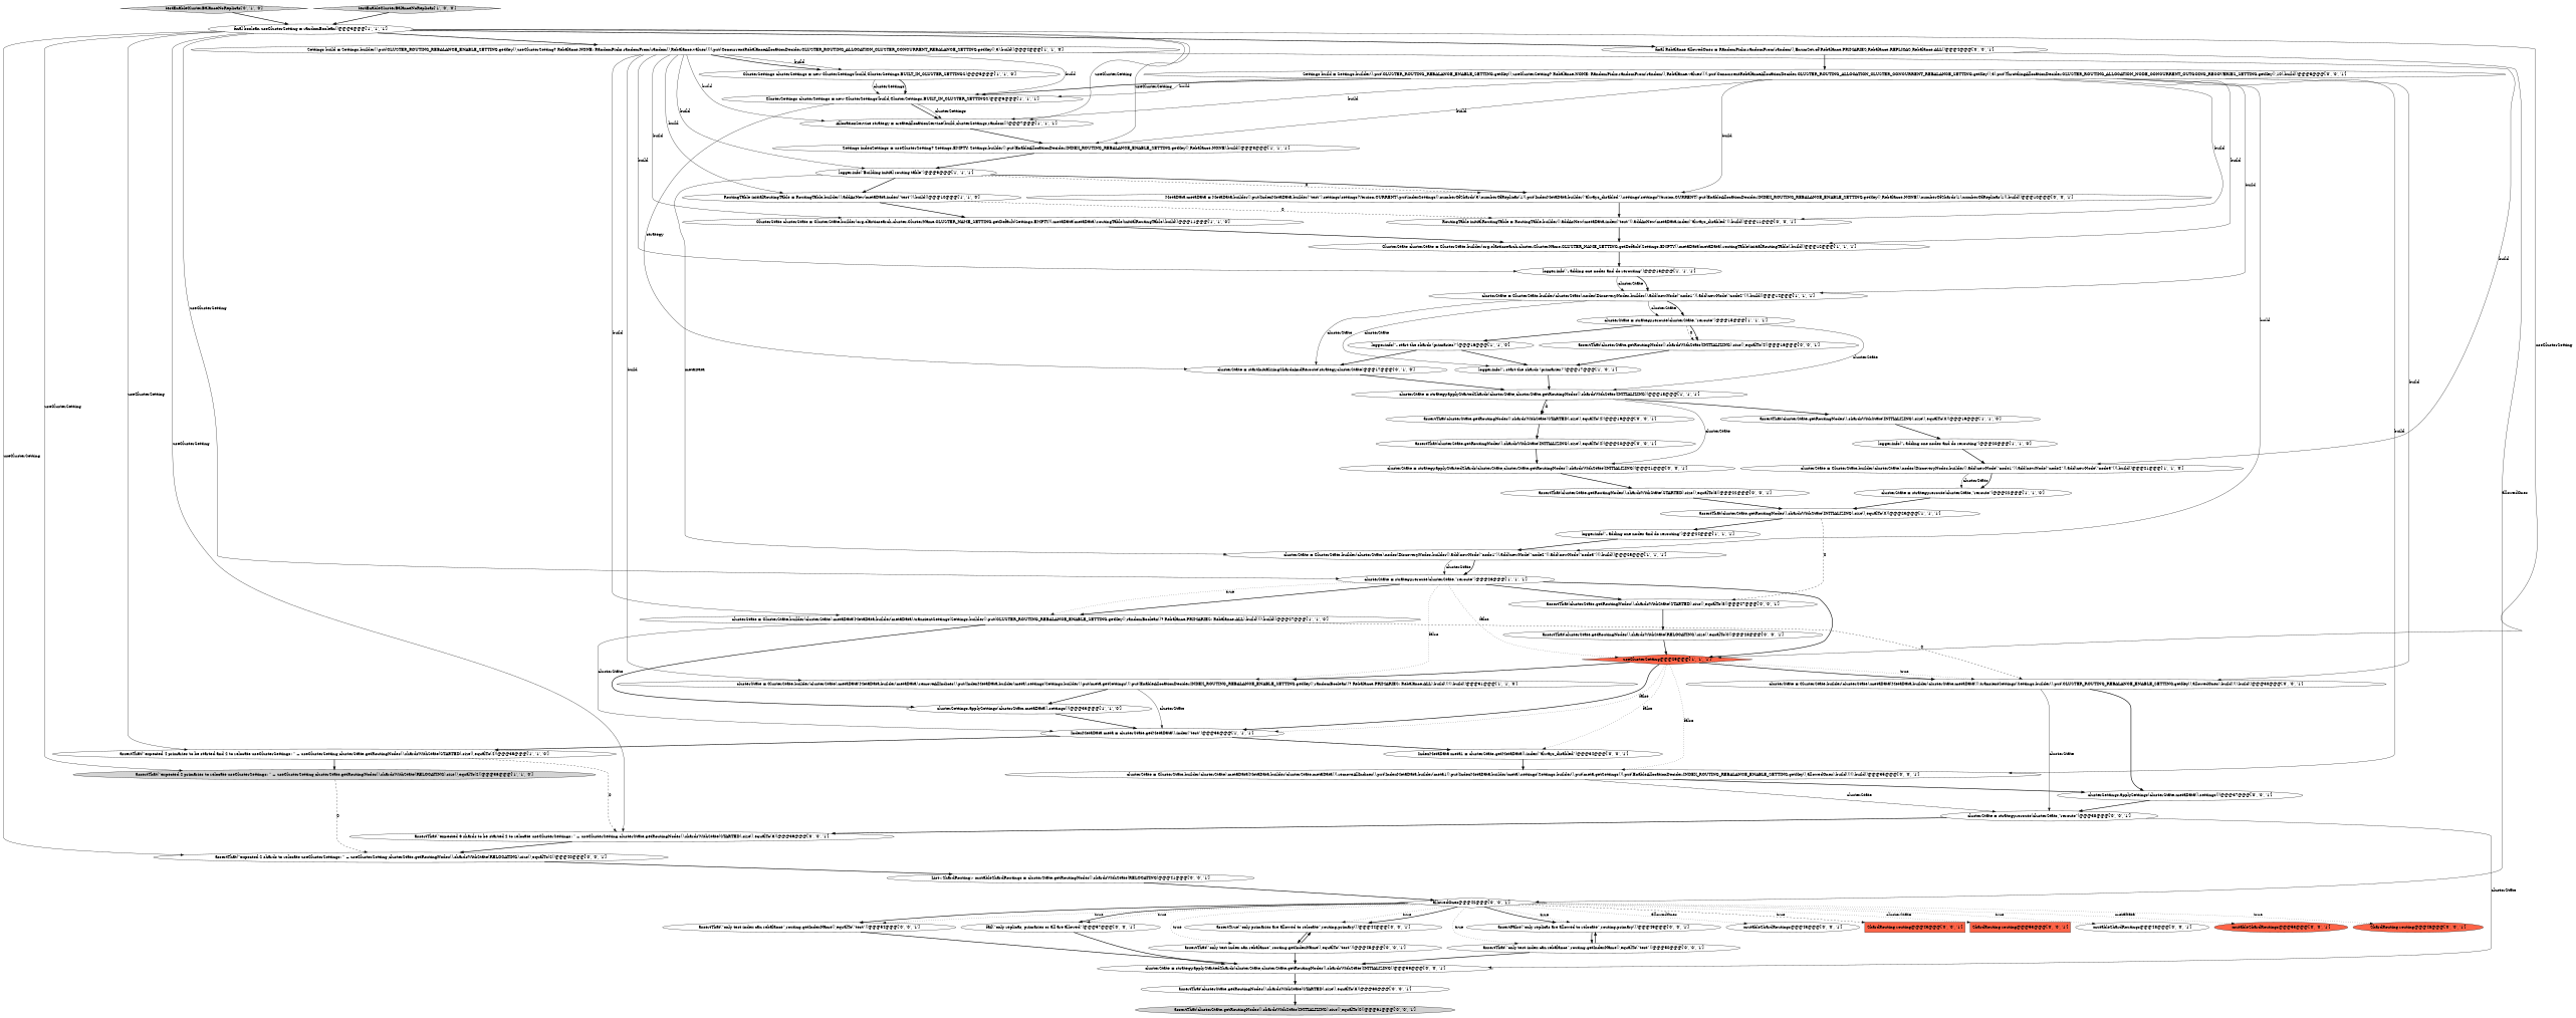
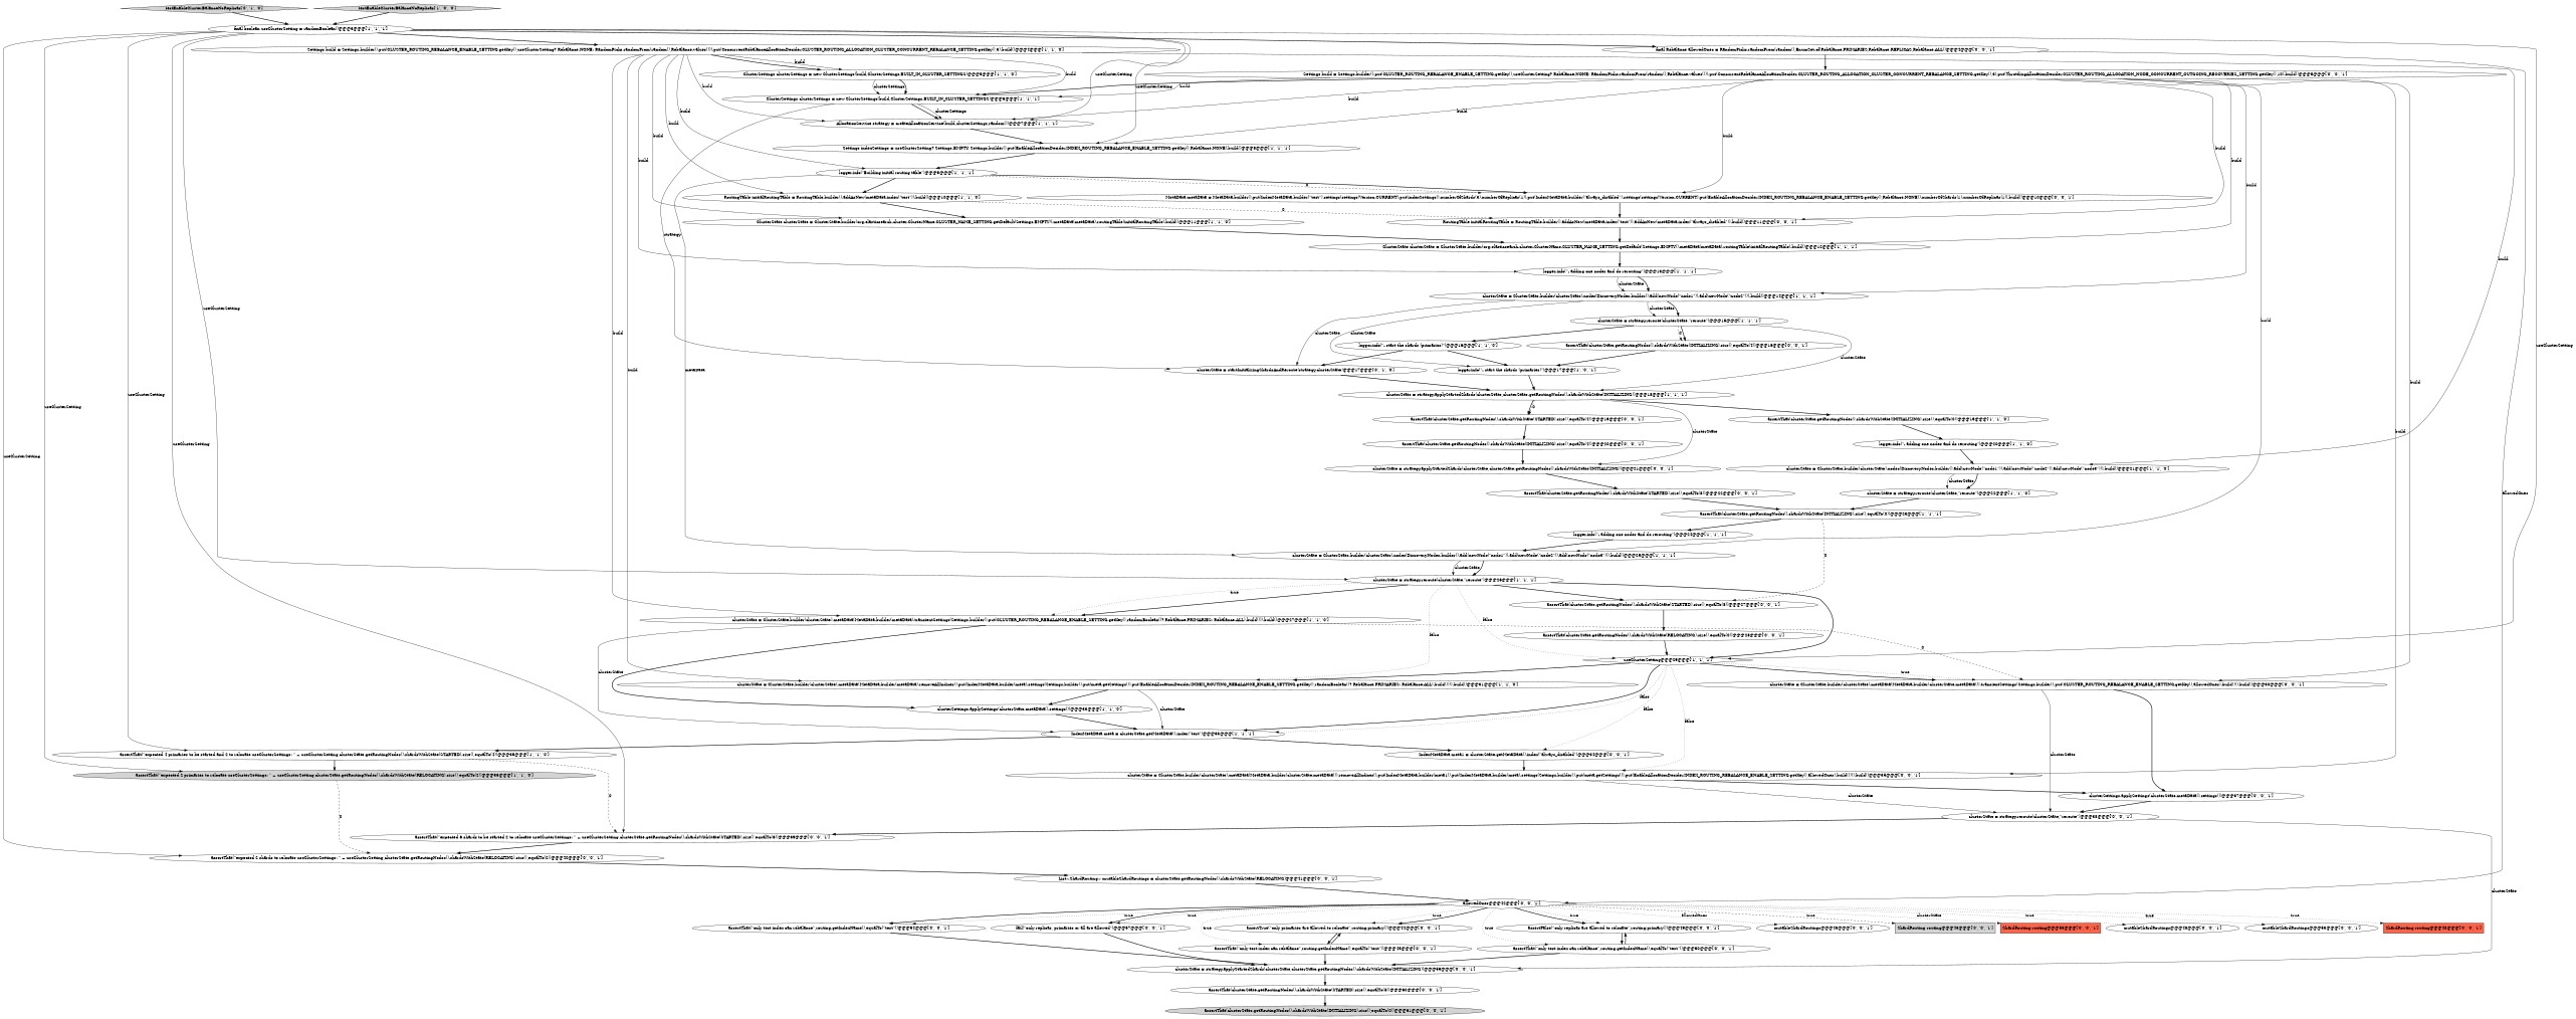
  digraph {
    node [fillcolor=white shape=ellipse style=filled]
    edge [style=bold]
    n1 [label="assertThat(clusterState.getRoutingNodes().shardsWithState(INITIALIZING).size(),equalTo(4))@@@16@@@['0', '0', '1']"]
    n2 [label="logger.info(\"- start the shards (primaries)\")@@@17@@@['1', '0', '1']"]
    n3 [label="clusterState = strategy.applyStartedShards(clusterState,clusterState.getRoutingNodes().shardsWithState(INITIALIZING))@@@18@@@['1', '1', '1']"]
    n4 [fillcolor=lightgray label="assertThat(clusterState.getRoutingNodes().shardsWithState(INITIALIZING).size(),equalTo(0))@@@61@@@['0', '0', '1']"]
    n5 [label="clusterState = strategy.applyStartedShards(clusterState,clusterState.getRoutingNodes().shardsWithState(INITIALIZING))@@@21@@@['0', '0', '1']"]
    n6 [label="assertThat(clusterState.getRoutingNodes().shardsWithState(INITIALIZING).size(),equalTo(0))@@@19@@@['1', '1', '0']"]
    n7 [label="assertThat(clusterState.getRoutingNodes().shardsWithState(STARTED).size(),equalTo(4))@@@19@@@['0', '0', '1']"]
    n8 [label="assertThat(clusterState.getRoutingNodes().shardsWithState(STARTED).size(),equalTo(8))@@@22@@@['0', '0', '1']"]
    n9 [label="logger.info(\"- adding one nodes and do rerouting\")@@@20@@@['1', '1', '0']"]
    n10 [label="assertThat(clusterState.getRoutingNodes().shardsWithState(INITIALIZING).size(),equalTo(4))@@@20@@@['0', '0', '1']"]
    n11 [label="allowedOnes@@@42@@@['0', '0', '1']" shape=diamond]
    n12 [label="assertFalse(\"only replicas are allowed to relocate\",routing.primary())@@@49@@@['0', '0', '1']"]
    n13 [label="mutableShardRoutings@@@43@@@['0', '0', '1']"]
    n14 [label="fail(\"only replicas, primaries or all are allowed\")@@@57@@@['0', '0', '1']"]
    n15 [label="assertTrue(\"only primaries are allowed to relocate\",routing.primary())@@@44@@@['0', '0', '1']"]
-   n16 [fillcolor=tomato label="ShardRouting routing@@@43@@@['0', '0', '1']" shape=box]
+   n16 [fillcolor=lightgray label="ShardRouting routing@@@43@@@['0', '0', '1']" shape=box]
    n17 [fillcolor=tomato label="ShardRouting routing@@@53@@@['0', '0', '1']" shape=box]
    n18 [label="mutableShardRoutings@@@48@@@['0', '0', '1']"]
-   n19 [fillcolor=tomato label="mutableShardRoutings@@@53@@@['0', '0', '1']"]
+   n19 [label="mutableShardRoutings@@@53@@@['0', '0', '1']"]
    n20 [label="assertThat(\"only test index can rebalance\",routing.getIndexName(),equalTo(\"test\"))@@@45@@@['0', '0', '1']"]
    n21 [label="assertThat(\"only test index can rebalance\",routing.getIndexName(),equalTo(\"test\"))@@@54@@@['0', '0', '1']"]
    n22 [label="assertThat(\"only test index can rebalance\",routing.getIndexName(),equalTo(\"test\"))@@@50@@@['0', '0', '1']"]
-   n23 [fillcolor=tomato label="ShardRouting routing@@@48@@@['0', '0', '1']"]
+   n23 [fillcolor=tomato label="ShardRouting routing@@@48@@@['0', '0', '1']" shape=box]
    n24 [label="clusterState = strategy.applyStartedShards(clusterState,clusterState.getRoutingNodes().shardsWithState(INITIALIZING))@@@59@@@['0', '0', '1']"]
    n25 [label="MetaData metaData = MetaData.builder().put(IndexMetaData.builder(\"test\").settings(settings(Version.CURRENT).put(indexSettings)).numberOfShards(3).numberOfReplicas(1)).put(IndexMetaData.builder(\"always_disabled\").settings(settings(Version.CURRENT).put(EnableAllocationDecider.INDEX_ROUTING_REBALANCE_ENABLE_SETTING.getKey(),Rebalance.NONE)).numberOfShards(1).numberOfReplicas(1)).build()@@@10@@@['0', '0', '1']"]
    n26 [label="RoutingTable initialRoutingTable = RoutingTable.builder().addAsNew(metaData.index(\"test\")).addAsNew(metaData.index(\"always_disabled\")).build()@@@11@@@['0', '0', '1']"]
    n27 [label="ClusterState clusterState = ClusterState.builder(org.elasticsearch.cluster.ClusterName.CLUSTER_NAME_SETTING.getDefault(Settings.EMPTY)).metaData(metaData).routingTable(initialRoutingTable).build()@@@12@@@['1', '1', '1']"]
    n28 [fillcolor=lightgray label="testEnableClusterBalanceNoReplicas['0', '1', '0']" shape=diamond]
    n29 [label="final boolean useClusterSetting = randomBoolean()@@@3@@@['1', '1', '1']"]
    n30 [fillcolor=lightgray label="assertThat(\"expected 2 primaries to relocate useClusterSettings: \" + useClusterSetting,clusterState.getRoutingNodes().shardsWithState(RELOCATING).size(),equalTo(2))@@@36@@@['1', '1', '0']"]
    n31 [label="assertThat(\"expected 2 shards to relocate useClusterSettings: \" + useClusterSetting,clusterState.getRoutingNodes().shardsWithState(RELOCATING).size(),equalTo(2))@@@40@@@['0', '0', '1']"]
-   n32 [fillcolor=tomato label="useClusterSetting@@@29@@@['1', '1', '1']" shape=diamond]
+   n32 [label="useClusterSetting@@@29@@@['1', '1', '1']" shape=diamond]
    n33 [label="assertThat(\"expected 6 shards to be started 2 to relocate useClusterSettings: \" + useClusterSetting,clusterState.getRoutingNodes().shardsWithState(STARTED).size(),equalTo(6))@@@39@@@['0', '0', '1']"]
    n34 [label="Settings indexSettings = useClusterSetting? Settings.EMPTY: Settings.builder().put(EnableAllocationDecider.INDEX_ROUTING_REBALANCE_ENABLE_SETTING.getKey(),Rebalance.NONE).build()@@@8@@@['1', '1', '1']"]
    n35 [label="AllocationService strategy = createAllocationService(build,clusterSettings,random())@@@7@@@['1', '1', '1']"]
    n36 [label="Settings build = Settings.builder().put(CLUSTER_ROUTING_REBALANCE_ENABLE_SETTING.getKey(),useClusterSetting? Rebalance.NONE: RandomPicks.randomFrom(random(),Rebalance.values())).put(ConcurrentRebalanceAllocationDecider.CLUSTER_ROUTING_ALLOCATION_CLUSTER_CONCURRENT_REBALANCE_SETTING.getKey(),3).build()@@@4@@@['1', '1', '0']"]
    n37 [label="assertThat(\"expected 4 primaries to be started and 2 to relocate useClusterSettings: \" + useClusterSetting,clusterState.getRoutingNodes().shardsWithState(STARTED).size(),equalTo(4))@@@35@@@['1', '1', '0']"]
    n38 [label="final Rebalance allowedOnes = RandomPicks.randomFrom(random(),EnumSet.of(Rebalance.PRIMARIES,Rebalance.REPLICAS,Rebalance.ALL))@@@4@@@['0', '0', '1']"]
    n39 [label="clusterState = strategy.reroute(clusterState,\"reroute\")@@@26@@@['1', '1', '1']"]
    n40 [label="List<ShardRouting> mutableShardRoutings = clusterState.getRoutingNodes().shardsWithState(RELOCATING)@@@41@@@['0', '0', '1']"]
    n41 [label="ClusterState clusterState = ClusterState.builder(org.elasticsearch.cluster.ClusterName.CLUSTER_NAME_SETTING.getDefault(Settings.EMPTY)).metaData(metaData).routingTable(initialRoutingTable).build()@@@11@@@['1', '1', '0']"]
    n42 [label="logger.info(\"- adding one nodes and do rerouting\")@@@13@@@['1', '1', '1']"]
    n43 [label="clusterState = ClusterState.builder(clusterState).metaData(MetaData.builder(metaData).transientSettings(Settings.builder().put(CLUSTER_ROUTING_REBALANCE_ENABLE_SETTING.getKey(),randomBoolean()? Rebalance.PRIMARIES: Rebalance.ALL).build())).build()@@@27@@@['1', '1', '0']"]
    n44 [label="clusterState = ClusterState.builder(clusterState).metaData(MetaData.builder(clusterState.metaData()).transientSettings(Settings.builder().put(CLUSTER_ROUTING_REBALANCE_ENABLE_SETTING.getKey(),allowedOnes).build())).build()@@@30@@@['0', '0', '1']"]
    n45 [label="IndexMetaData meta = clusterState.getMetaData().index(\"test\")@@@33@@@['1', '1', '1']"]
    n46 [label="clusterSettings.applySettings(clusterState.metaData().settings())@@@33@@@['1', '1', '0']"]
    n47 [label="clusterState = strategy.reroute(clusterState,\"reroute\")@@@38@@@['0', '0', '1']"]
    n48 [label="clusterSettings.applySettings(clusterState.metaData().settings())@@@37@@@['0', '0', '1']"]
    n49 [label="IndexMetaData meta1 = clusterState.getMetaData().index(\"always_disabled\")@@@34@@@['0', '0', '1']"]
    n50 [label="logger.info(\"- adding one nodes and do rerouting\")@@@24@@@['1', '1', '1']"]
    n51 [label="clusterState = ClusterState.builder(clusterState).nodes(DiscoveryNodes.builder().add(newNode(\"node1\")).add(newNode(\"node2\")).add(newNode(\"node3\"))).build()@@@25@@@['1', '1', '1']"]
    n52 [label="assertThat(clusterState.getRoutingNodes().shardsWithState(STARTED).size(),equalTo(8))@@@60@@@['0', '0', '1']"]
    n53 [label="clusterState = ClusterState.builder(clusterState).metaData(MetaData.builder(clusterState.metaData()).removeAllIndices().put(IndexMetaData.builder(meta1)).put(IndexMetaData.builder(meta).settings(Settings.builder().put(meta.getSettings()).put(EnableAllocationDecider.INDEX_ROUTING_REBALANCE_ENABLE_SETTING.getKey(),allowedOnes).build()))).build()@@@35@@@['0', '0', '1']"]
    n54 [label="assertThat(clusterState.getRoutingNodes().shardsWithState(RELOCATING).size(),equalTo(0))@@@28@@@['0', '0', '1']"]
    n55 [label="clusterState = ClusterState.builder(clusterState).metaData(MetaData.builder(metaData).removeAllIndices().put(IndexMetaData.builder(meta).settings(Settings.builder().put(meta.getSettings()).put(EnableAllocationDecider.INDEX_ROUTING_REBALANCE_ENABLE_SETTING.getKey(),randomBoolean()? Rebalance.PRIMARIES: Rebalance.ALL).build()))).build()@@@31@@@['1', '1', '0']"]
    n56 [label="Settings build = Settings.builder().put(CLUSTER_ROUTING_REBALANCE_ENABLE_SETTING.getKey(),useClusterSetting? Rebalance.NONE: RandomPicks.randomFrom(random(),Rebalance.values())).put(ConcurrentRebalanceAllocationDecider.CLUSTER_ROUTING_ALLOCATION_CLUSTER_CONCURRENT_REBALANCE_SETTING.getKey(),3).put(ThrottlingAllocationDecider.CLUSTER_ROUTING_ALLOCATION_NODE_CONCURRENT_OUTGOING_RECOVERIES_SETTING.getKey(),10).build()@@@5@@@['0', '0', '1']"]
    n57 [label="ClusterSettings clusterSettings = new ClusterSettings(build,ClusterSettings.BUILT_IN_CLUSTER_SETTINGS)@@@6@@@['1', '1', '1']"]
    n58 [label="clusterState = ClusterState.builder(clusterState).nodes(DiscoveryNodes.builder().add(newNode(\"node1\")).add(newNode(\"node2\"))).build()@@@14@@@['1', '1', '1']"]
    n59 [label="clusterState = startInitializingShardsAndReroute(strategy,clusterState)@@@17@@@['0', '1', '0']"]
    n60 [label="logger.info(\"Building initial routing table\")@@@9@@@['1', '1', '1']"]
    n61 [label="clusterState = strategy.reroute(clusterState,\"reroute\")@@@15@@@['1', '1', '1']"]
    n62 [label="ClusterSettings clusterSettings = new ClusterSettings(build,ClusterSettings.BUILT_IN_CLUSTER_SETTINGS)@@@5@@@['1', '1', '0']"]
    n63 [label="RoutingTable initialRoutingTable = RoutingTable.builder().addAsNew(metaData.index(\"test\")).build()@@@10@@@['1', '1', '0']"]
    n64 [label="clusterState = ClusterState.builder(clusterState).nodes(DiscoveryNodes.builder().add(newNode(\"node1\")).add(newNode(\"node2\")).add(newNode(\"node3\"))).build()@@@21@@@['1', '1', '0']"]
    n65 [label="clusterState = strategy.reroute(clusterState,\"reroute\")@@@22@@@['1', '1', '0']"]
    n66 [label="assertThat(clusterState.getRoutingNodes().shardsWithState(STARTED).size(),equalTo(8))@@@27@@@['0', '0', '1']"]
    n67 [label="logger.info(\"- start the shards (primaries)\")@@@16@@@['1', '1', '0']"]
    n68 [label="assertThat(clusterState.getRoutingNodes().shardsWithState(INITIALIZING).size(),equalTo(0))@@@23@@@['1', '1', '1']"]
    n69 [fillcolor=lightgray label="testEnableClusterBalanceNoReplicas['1', '0', '0']" shape=diamond]
    n1 -> n2
    n2 -> n3
    n3 -> n5 [label=clusterState style=solid]
    n3 -> n6
    n3 -> n7 [label=0 style=dashed]
    n3 -> n7
    n5 -> n8
    n6 -> n9
    n7 -> n10
    n8 -> n68
    n9 -> n64
    n10 -> n5
    n11 -> n12 [label=true style=dotted]
    n11 -> n12
    n11 -> n13 [label=allowedOnes style=dotted]
    n11 -> n14
    n11 -> n14 [label=true style=dotted]
    n11 -> n15 [label=true style=dotted]
    n11 -> n15
    n11 -> n16 [label=true style=dashed]
    n11 -> n17 [label=clusterState style=dotted]
    n11 -> n18 [label=true style=dotted]
-   n11 -> n19 [label=metaData style=dotted]
+   n11 -> n19 [label=true style=dotted]
    n11 -> n20 [label=true style=dotted]
    n11 -> n21 [label=true style=dotted]
    n11 -> n21
    n11 -> n22 [label=true style=dotted]
    n11 -> n23 [label=true style=dotted]
    n12 -> n22
    n14 -> n24
    n15 -> n20
    n20 -> n15
    n20 -> n24
    n21 -> n24
    n22 -> n12
    n22 -> n24
    n24 -> n52
    n25 -> n26
    n26 -> n27
    n27 -> n42
    n28 -> n29
    n29 -> n30 [label=useClusterSetting style=solid]
    n29 -> n31 [label=useClusterSetting style=solid]
    n29 -> n32 [label=useClusterSetting style=solid]
    n29 -> n33 [label=useClusterSetting style=solid]
    n29 -> n34 [label=useClusterSetting style=solid]
    n29 -> n35 [label=useClusterSetting style=solid]
    n29 -> n36
    n29 -> n37 [label=useClusterSetting style=solid]
    n29 -> n38
    n29 -> n39 [label=useClusterSetting style=solid]
    n30 -> n31 [label=0 style=dashed]
    n31 -> n40
    n32 -> n44 [label=true style=dotted]
    n32 -> n44
    n32 -> n45
    n32 -> n45 [label=false style=dotted]
    n32 -> n49 [label=false style=dotted]
    n32 -> n53 [label=false style=dotted]
    n32 -> n55
    n33 -> n31
    n34 -> n60
    n35 -> n34
    n36 -> n35 [label=build style=solid]
    n36 -> n41 [label=build style=solid]
    n36 -> n42 [label=build style=solid]
    n36 -> n43 [label=build style=solid]
    n36 -> n55 [label=build style=solid]
    n36 -> n57 [label=build style=solid]
    n36 -> n60 [label=build style=solid]
    n36 -> n62 [label=build style=solid]
    n36 -> n62
    n36 -> n63 [label=build style=solid]
    n36 -> n64 [label=build style=solid]
    n37 -> n30
    n37 -> n33 [label=0 style=dashed]
    n38 -> n11 [label=allowedOnes style=solid]
    n38 -> n56
    n39 -> n32
    n39 -> n32 [label=false style=dotted]
    n39 -> n43
    n39 -> n43 [label=true style=dotted]
    n39 -> n55 [label=false style=dotted]
    n39 -> n66
    n40 -> n11
    n41 -> n27
    n42 -> n58
    n42 -> n58 [label=clusterState style=solid]
    n43 -> n44 [label=0 style=dashed]
    n43 -> n45 [label=clusterState style=solid]
    n43 -> n46
    n44 -> n47 [label=clusterState style=solid]
    n44 -> n48
    n45 -> n37
    n45 -> n49
    n46 -> n45
    n47 -> n24 [label=clusterState style=solid]
    n47 -> n33
    n48 -> n47
    n49 -> n53
    n50 -> n51
    n51 -> n39 [label=clusterState style=solid]
    n51 -> n39
    n52 -> n4
    n53 -> n47 [label=clusterState style=solid]
    n53 -> n48
    n54 -> n32
    n55 -> n45 [label=clusterState style=solid]
    n55 -> n46
    n56 -> n25 [label=build style=solid]
    n56 -> n26 [label=build style=solid]
    n56 -> n27 [label=build style=solid]
    n56 -> n34 [label=build style=solid]
    n56 -> n35 [label=build style=solid]
    n56 -> n44 [label=build style=solid]
    n56 -> n51 [label=build style=solid]
    n56 -> n53 [label=build style=solid]
    n56 -> n57 [label=build style=solid]
    n56 -> n57
    n56 -> n58 [label=build style=solid]
    n57 -> n35
    n57 -> n35 [label=clusterSettings style=solid]
    n57 -> n59 [label=strategy style=solid]
    n58 -> n2 [label=clusterState style=solid]
    n58 -> n59 [label=clusterState style=solid]
    n58 -> n61 [label=clusterState style=solid]
    n58 -> n61
    n59 -> n3
    n60 -> n25 [label=0 style=dashed]
    n60 -> n25
    n60 -> n51 [label=metaData style=solid]
    n60 -> n63
    n61 -> n1
    n61 -> n1 [label=0 style=dashed]
    n61 -> n3 [label=clusterState style=solid]
    n61 -> n67
    n62 -> n57 [label=clusterSettings style=solid]
    n62 -> n57
    n63 -> n26 [label=0 style=dashed]
    n63 -> n41
    n64 -> n65 [label=clusterState style=solid]
    n64 -> n65
    n65 -> n68
    n66 -> n54
    n67 -> n2
    n67 -> n59
    n68 -> n50
    n68 -> n66 [label=0 style=dashed]
    n69 -> n29
  }
